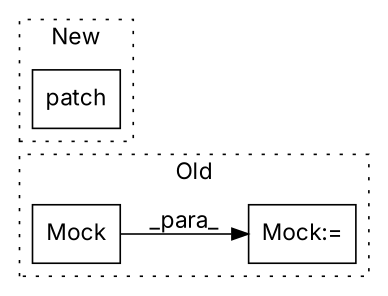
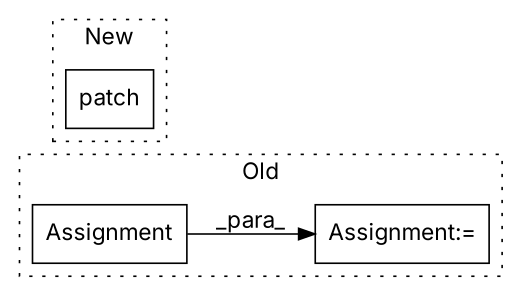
  digraph {
    rankdir=LR
    fontname=Inter
    node [a=32 shape=box fontname=Inter]
-   n1 [l=6 label=Mock s=48461]
-   n2 [a=7 l=1 label="Mock:=" s=49087]
+   n1 [l=6 label=Assignment s=48461]
+   n2 [a=7 l=1 label="Assignment:=" s=49087]
    n3 [l="6,1" label=patch s="46493,46507"]
    subgraph cluster_1 {
      label=Old
      style=dotted
      n1
      n2
    }
    subgraph cluster_2 {
      label=New
      style=dotted
      n3
    }
    n1 -> n2 [label=_para_ fontname=Inter]
  }
